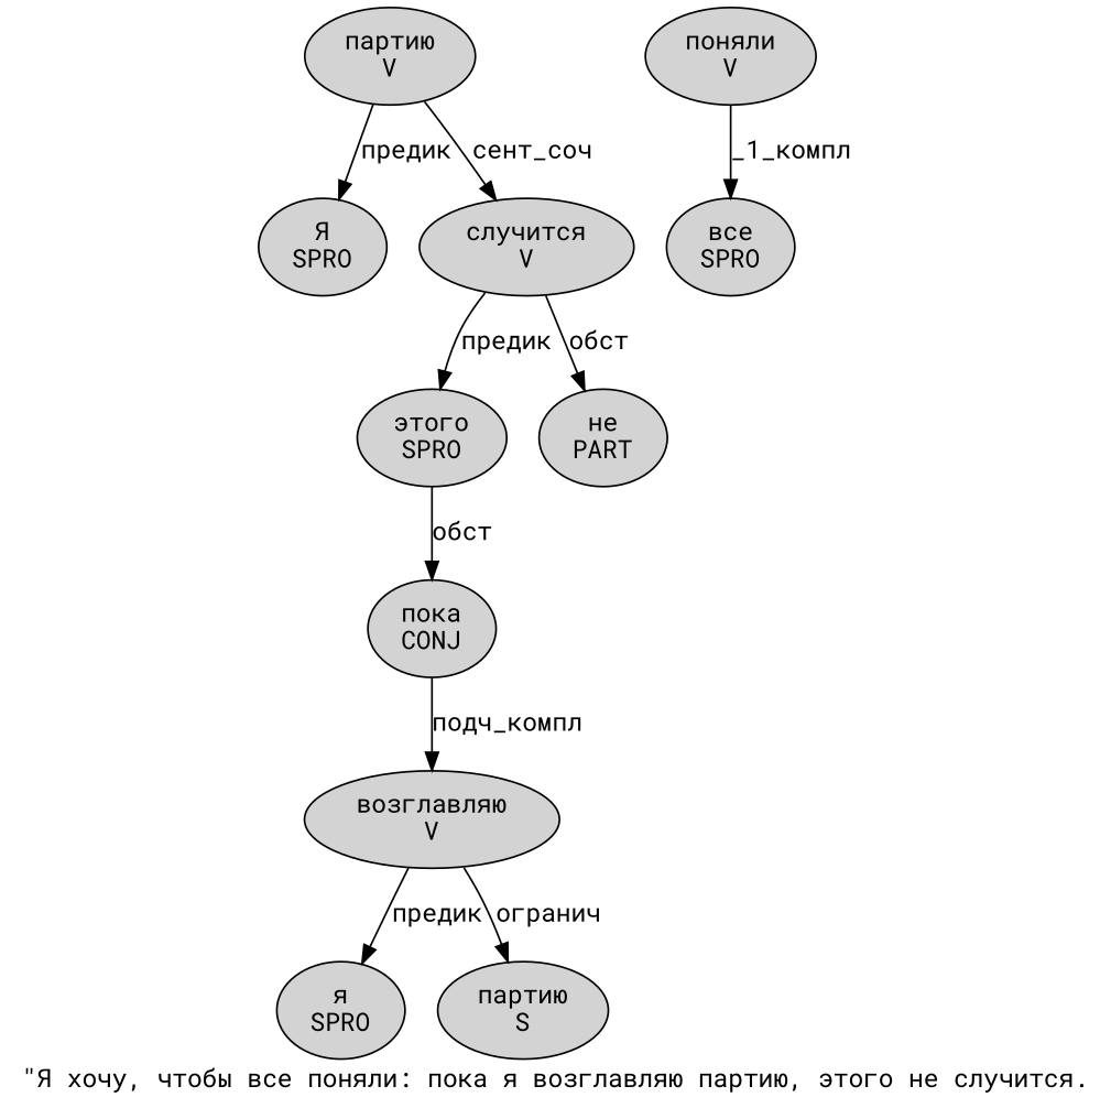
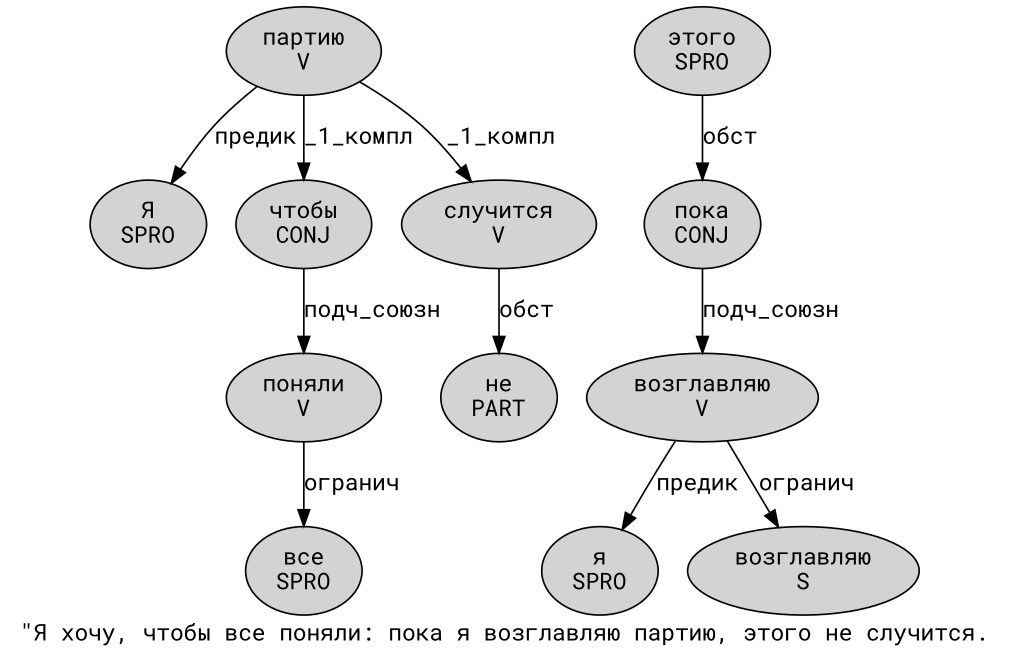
  digraph {
    fontname="Roboto Mono"
    label="\"Я хочу, чтобы все поняли: пока я возглавляю партию, этого не случится."
    node [fillcolor=lightgray fontname="Roboto Mono" penwidth=1 shape=ellipse style=filled]
    edge [fontname="Roboto Mono"]
    n1 [label="Я\nSPRO"]
    n2 [label="партию\nV"]
+   n3 [label="чтобы\nCONJ"]
    n4 [label="случится\nV"]
    n5 [label="поняли\nV"]
    n6 [label="этого\nSPRO"]
    n7 [label="не\nPART"]
    n8 [label="все\nSPRO"]
    n9 [label="пока\nCONJ"]
    n10 [label="возглавляю\nV"]
    n11 [label="я\nSPRO"]
-   n12 [label="партию\nS"]
+   n12 [label="возглавляю\nS"]
    n2 -> n1 [label="предик"]
-   n2 -> n4 [label="сент_соч"]
-   n4 -> n6 [label="предик"]
+   n2 -> n3 [label="_1_компл"]
+   n2 -> n4 [label="_1_компл"]
+   n3 -> n5 [label="подч_союзн"]
    n4 -> n7 [label="обст"]
-   n5 -> n8 [label="_1_компл"]
+   n5 -> n8 [label="огранич"]
    n6 -> n9 [label="обст"]
-   n9 -> n10 [label="подч_компл"]
+   n9 -> n10 [label="подч_союзн"]
    n10 -> n11 [label="предик"]
    n10 -> n12 [label="огранич"]
  }
